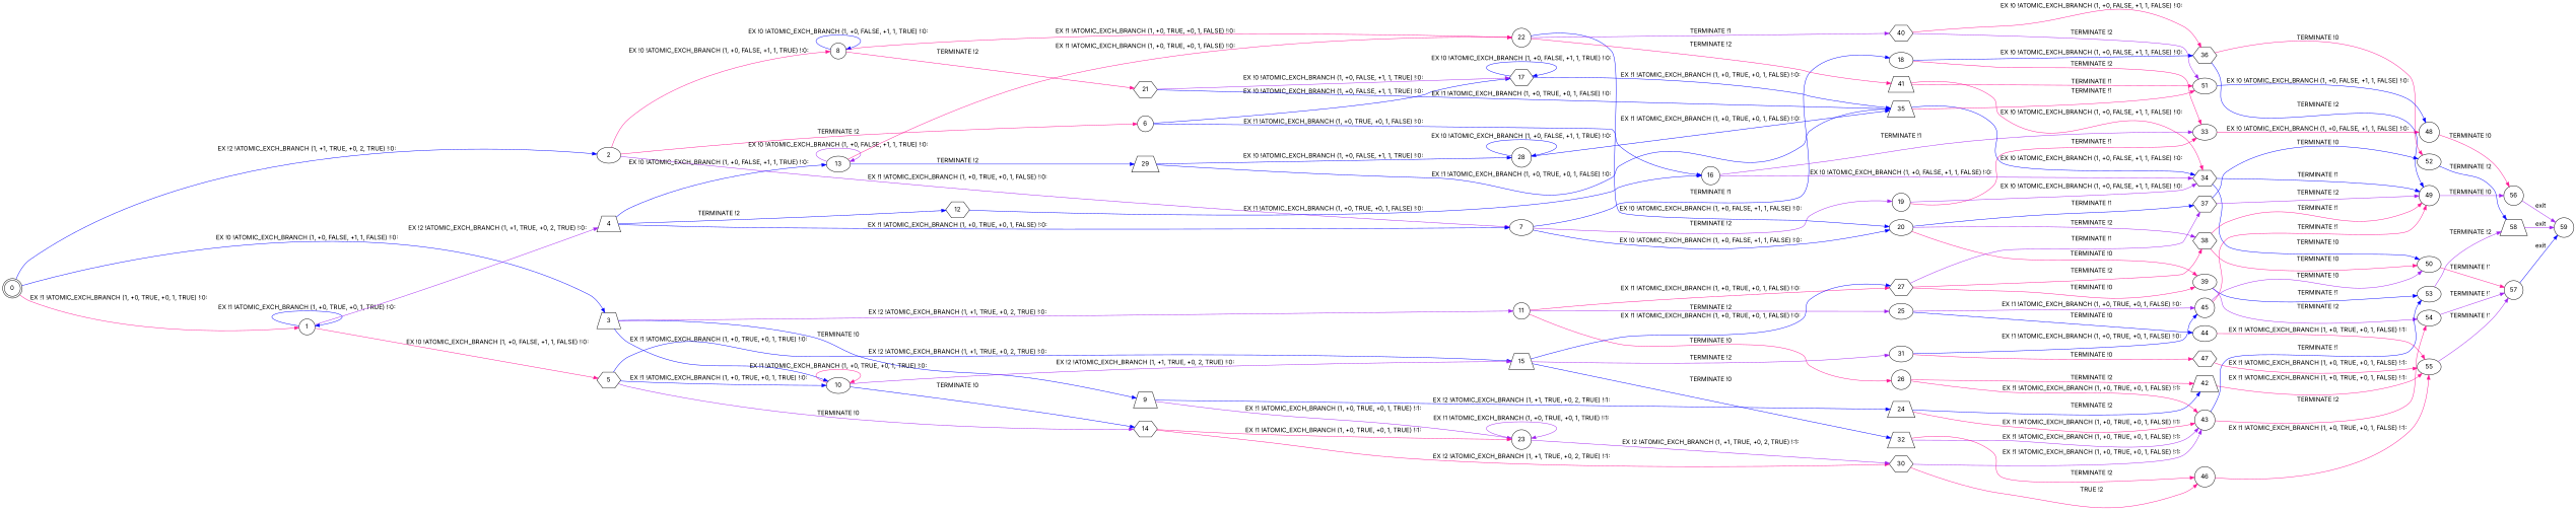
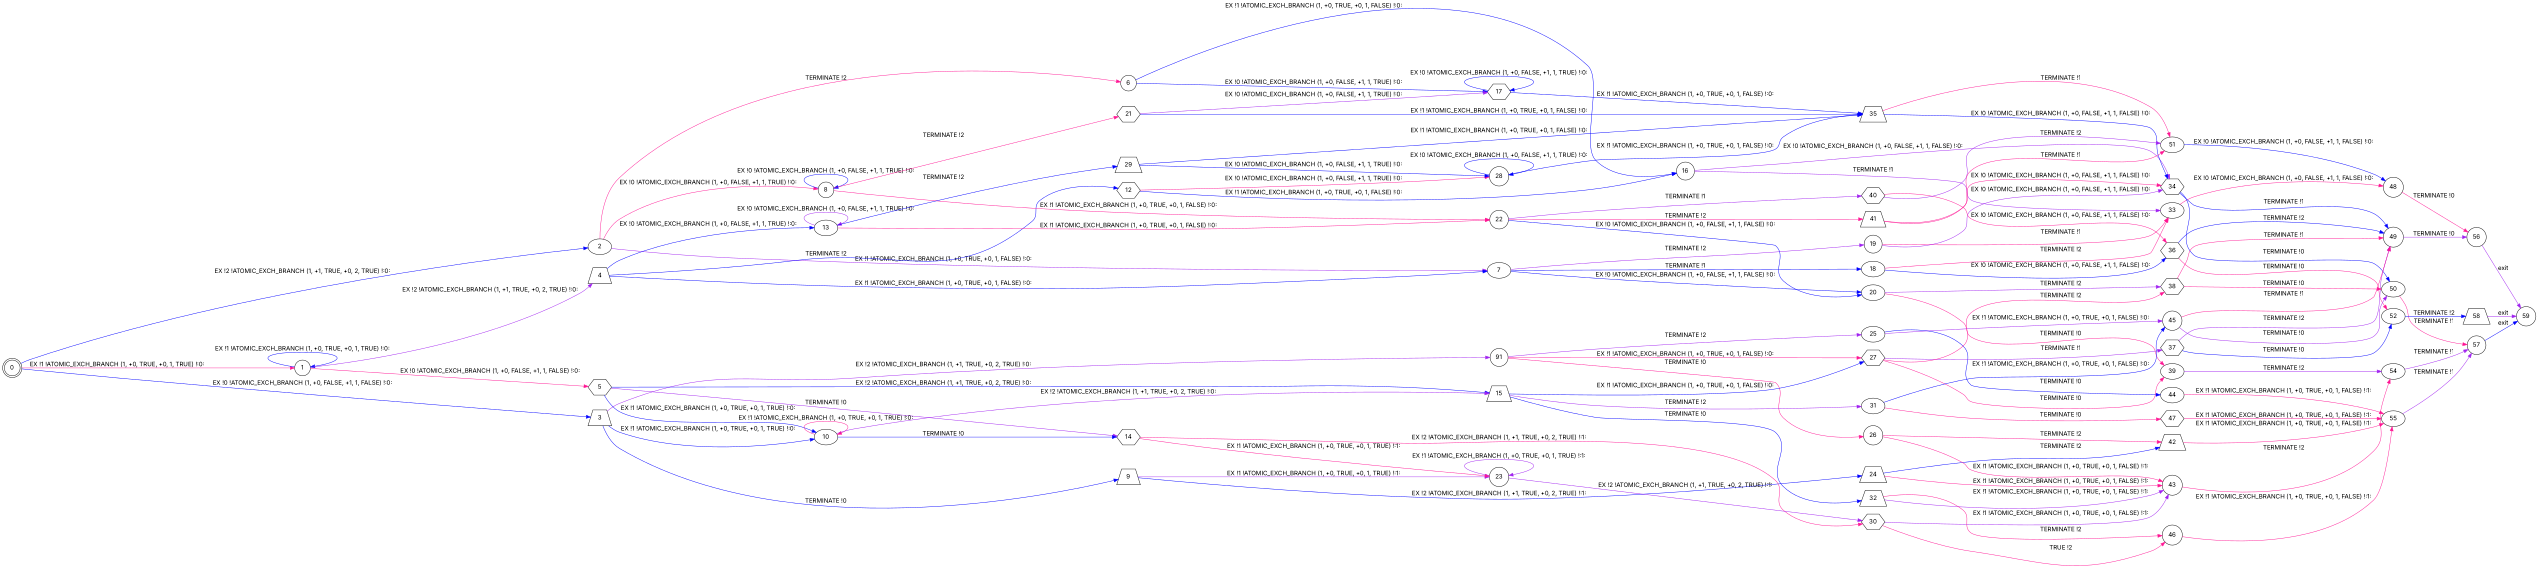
  digraph {
    fontname=Inter
    rankdir=LR
    node [fontname=Inter shape=circle]
    edge [color=blue fontname=Inter]
    0 [peripheries=2]
    1
    2 [shape=ellipse]
    3 [shape=trapezium]
    4 [shape=trapezium]
    5 [shape=hexagon]
    6
    7 [shape=ellipse]
    8
    9 [shape=trapezium]
    10 [shape=ellipse]
-   11
+   11 [label=91]
    12 [shape=hexagon]
    13 [shape=ellipse]
    14 [shape=hexagon]
    15 [shape=trapezium]
    16
    17 [shape=hexagon]
    18 [shape=ellipse]
    19
    20 [shape=ellipse]
    21 [shape=hexagon]
    22
    23
    24 [shape=trapezium]
    25 [shape=ellipse]
    26
    27 [shape=hexagon]
    28
    29 [shape=trapezium]
    30 [shape=hexagon]
    31 [shape=ellipse]
    32 [shape=trapezium]
    33 [shape=ellipse]
    34 [shape=hexagon]
    35 [shape=trapezium]
    36 [shape=hexagon]
    37 [shape=hexagon]
    38 [shape=hexagon]
    39 [shape=ellipse]
    40 [shape=hexagon]
    41 [shape=trapezium]
    42 [shape=trapezium]
    43
    44 [shape=ellipse]
    45
    46
    47 [shape=hexagon]
    48
    49
    50 [shape=ellipse]
    51 [shape=ellipse]
    52 [shape=ellipse]
-   53 [shape=ellipse]
    54 [shape=ellipse]
    55 [shape=ellipse]
    56
    57
    58 [shape=trapezium]
    59
    0 -> 1 [color=deeppink label="EX !1 !ATOMIC_EXCH_BRANCH (1, +0, TRUE, +0, 1, TRUE) !:0:"]
    0 -> 2 [label="EX !2 !ATOMIC_EXCH_BRANCH (1, +1, TRUE, +0, 2, TRUE) !:0:"]
    0 -> 3 [label="EX !0 !ATOMIC_EXCH_BRANCH (1, +0, FALSE, +1, 1, FALSE) !:0:"]
    1 -> 1 [label="EX !1 !ATOMIC_EXCH_BRANCH (1, +0, TRUE, +0, 1, TRUE) !:0:"]
    1 -> 4 [color=purple label="EX !2 !ATOMIC_EXCH_BRANCH (1, +1, TRUE, +0, 2, TRUE) !:0:"]
    1 -> 5 [color=deeppink label="EX !0 !ATOMIC_EXCH_BRANCH (1, +0, FALSE, +1, 1, FALSE) !:0:"]
    2 -> 6 [color=deeppink label="TERMINATE !2"]
    2 -> 7 [color=purple label="EX !1 !ATOMIC_EXCH_BRANCH (1, +0, TRUE, +0, 1, FALSE) !:0:"]
    2 -> 8 [color=deeppink label="EX !0 !ATOMIC_EXCH_BRANCH (1, +0, FALSE, +1, 1, TRUE) !:0:"]
    3 -> 9 [label="TERMINATE !0"]
    3 -> 10 [label="EX !1 !ATOMIC_EXCH_BRANCH (1, +0, TRUE, +0, 1, TRUE) !:0:"]
    3 -> 11 [color=purple label="EX !2 !ATOMIC_EXCH_BRANCH (1, +1, TRUE, +0, 2, TRUE) !:0:"]
    4 -> 7 [label="EX !1 !ATOMIC_EXCH_BRANCH (1, +0, TRUE, +0, 1, FALSE) !:0:"]
    4 -> 12 [label="TERMINATE !2"]
    4 -> 13 [label="EX !0 !ATOMIC_EXCH_BRANCH (1, +0, FALSE, +1, 1, TRUE) !:0:"]
    5 -> 10 [label="EX !1 !ATOMIC_EXCH_BRANCH (1, +0, TRUE, +0, 1, TRUE) !:0:"]
    5 -> 14 [color=purple label="TERMINATE !0"]
    5 -> 15 [label="EX !2 !ATOMIC_EXCH_BRANCH (1, +1, TRUE, +0, 2, TRUE) !:0:"]
    6 -> 16 [label="EX !1 !ATOMIC_EXCH_BRANCH (1, +0, TRUE, +0, 1, FALSE) !:0:"]
    6 -> 17 [label="EX !0 !ATOMIC_EXCH_BRANCH (1, +0, FALSE, +1, 1, TRUE) !:0:"]
    7 -> 18 [label="TERMINATE !1"]
    7 -> 19 [color=purple label="TERMINATE !2"]
    7 -> 20 [label="EX !0 !ATOMIC_EXCH_BRANCH (1, +0, FALSE, +1, 1, FALSE) !:0:"]
    8 -> 8 [label="EX !0 !ATOMIC_EXCH_BRANCH (1, +0, FALSE, +1, 1, TRUE) !:0:"]
    8 -> 21 [color=deeppink label="TERMINATE !2"]
    8 -> 22 [color=deeppink label="EX !1 !ATOMIC_EXCH_BRANCH (1, +0, TRUE, +0, 1, FALSE) !:0:"]
    9 -> 23 [color=purple label="EX !1 !ATOMIC_EXCH_BRANCH (1, +0, TRUE, +0, 1, TRUE) !:1:"]
    9 -> 24 [label="EX !2 !ATOMIC_EXCH_BRANCH (1, +1, TRUE, +0, 2, TRUE) !:1:"]
    10 -> 10 [color=deeppink label="EX !1 !ATOMIC_EXCH_BRANCH (1, +0, TRUE, +0, 1, TRUE) !:0:"]
    10 -> 14 [label="TERMINATE !0"]
    10 -> 15 [color=purple label="EX !2 !ATOMIC_EXCH_BRANCH (1, +1, TRUE, +0, 2, TRUE) !:0:"]
    11 -> 25 [color=purple label="TERMINATE !2"]
    11 -> 26 [color=deeppink label="TERMINATE !0"]
    11 -> 27 [color=deeppink label="EX !1 !ATOMIC_EXCH_BRANCH (1, +0, TRUE, +0, 1, FALSE) !:0:"]
    12 -> 16 [label="EX !1 !ATOMIC_EXCH_BRANCH (1, +0, TRUE, +0, 1, FALSE) !:0:"]
+   12 -> 28 [color=deeppink label="EX !0 !ATOMIC_EXCH_BRANCH (1, +0, FALSE, +1, 1, TRUE) !:0:"]
    13 -> 13 [color=purple label="EX !0 !ATOMIC_EXCH_BRANCH (1, +0, FALSE, +1, 1, TRUE) !:0:"]
    13 -> 22 [color=deeppink label="EX !1 !ATOMIC_EXCH_BRANCH (1, +0, TRUE, +0, 1, FALSE) !:0:"]
    13 -> 29 [label="TERMINATE !2"]
    14 -> 23 [color=deeppink label="EX !1 !ATOMIC_EXCH_BRANCH (1, +0, TRUE, +0, 1, TRUE) !:1:"]
    14 -> 30 [color=deeppink label="EX !2 !ATOMIC_EXCH_BRANCH (1, +1, TRUE, +0, 2, TRUE) !:1:"]
    15 -> 27 [label="EX !1 !ATOMIC_EXCH_BRANCH (1, +0, TRUE, +0, 1, FALSE) !:0:"]
    15 -> 31 [color=purple label="TERMINATE !2"]
    15 -> 32 [label="TERMINATE !0"]
    16 -> 33 [color=purple label="TERMINATE !1"]
    16 -> 34 [color=purple label="EX !0 !ATOMIC_EXCH_BRANCH (1, +0, FALSE, +1, 1, FALSE) !:0:"]
    17 -> 17 [label="EX !0 !ATOMIC_EXCH_BRANCH (1, +0, FALSE, +1, 1, TRUE) !:0:"]
    17 -> 35 [label="EX !1 !ATOMIC_EXCH_BRANCH (1, +0, TRUE, +0, 1, FALSE) !:0:"]
    18 -> 33 [color=deeppink label="TERMINATE !2"]
    18 -> 36 [label="EX !0 !ATOMIC_EXCH_BRANCH (1, +0, FALSE, +1, 1, FALSE) !:0:"]
    19 -> 33 [color=deeppink label="TERMINATE !1"]
    19 -> 34 [color=purple label="EX !0 !ATOMIC_EXCH_BRANCH (1, +0, FALSE, +1, 1, FALSE) !:0:"]
-   20 -> 37 [label="TERMINATE !1"]
    20 -> 38 [color=purple label="TERMINATE !2"]
    20 -> 39 [color=deeppink label="TERMINATE !0"]
    21 -> 17 [color=purple label="EX !0 !ATOMIC_EXCH_BRANCH (1, +0, FALSE, +1, 1, TRUE) !:0:"]
    21 -> 35 [label="EX !1 !ATOMIC_EXCH_BRANCH (1, +0, TRUE, +0, 1, FALSE) !:0:"]
    22 -> 20 [label="EX !0 !ATOMIC_EXCH_BRANCH (1, +0, FALSE, +1, 1, FALSE) !:0:"]
    22 -> 40 [color=purple label="TERMINATE !1"]
    22 -> 41 [color=deeppink label="TERMINATE !2"]
    23 -> 23 [color=purple label="EX !1 !ATOMIC_EXCH_BRANCH (1, +0, TRUE, +0, 1, TRUE) !:1:"]
    23 -> 30 [color=purple label="EX !2 !ATOMIC_EXCH_BRANCH (1, +1, TRUE, +0, 2, TRUE) !:1:"]
    24 -> 42 [label="TERMINATE !2"]
    24 -> 43 [color=deeppink label="EX !1 !ATOMIC_EXCH_BRANCH (1, +0, TRUE, +0, 1, FALSE) !:1:"]
    25 -> 44 [label="TERMINATE !0"]
    25 -> 45 [color=purple label="EX !1 !ATOMIC_EXCH_BRANCH (1, +0, TRUE, +0, 1, FALSE) !:0:"]
    26 -> 42 [color=deeppink label="TERMINATE !2"]
    26 -> 43 [color=deeppink label="EX !1 !ATOMIC_EXCH_BRANCH (1, +0, TRUE, +0, 1, FALSE) !:1:"]
    27 -> 37 [color=purple label="TERMINATE !1"]
    27 -> 38 [color=deeppink label="TERMINATE !2"]
    27 -> 39 [color=deeppink label="TERMINATE !0"]
    28 -> 28 [label="EX !0 !ATOMIC_EXCH_BRANCH (1, +0, FALSE, +1, 1, TRUE) !:0:"]
    28 -> 35 [label="EX !1 !ATOMIC_EXCH_BRANCH (1, +0, TRUE, +0, 1, FALSE) !:0:"]
    29 -> 28 [label="EX !0 !ATOMIC_EXCH_BRANCH (1, +0, FALSE, +1, 1, TRUE) !:0:"]
    29 -> 35 [label="EX !1 !ATOMIC_EXCH_BRANCH (1, +0, TRUE, +0, 1, FALSE) !:0:"]
    30 -> 43 [color=purple label="EX !1 !ATOMIC_EXCH_BRANCH (1, +0, TRUE, +0, 1, FALSE) !:1:"]
    30 -> 46 [color=deeppink label="TRUE !2"]
    31 -> 45 [label="EX !1 !ATOMIC_EXCH_BRANCH (1, +0, TRUE, +0, 1, FALSE) !:0:"]
    31 -> 47 [color=deeppink label="TERMINATE !0"]
    32 -> 43 [color=purple label="EX !1 !ATOMIC_EXCH_BRANCH (1, +0, TRUE, +0, 1, FALSE) !:1:"]
    32 -> 46 [color=deeppink label="TERMINATE !2"]
    33 -> 48 [color=deeppink label="EX !0 !ATOMIC_EXCH_BRANCH (1, +0, FALSE, +1, 1, FALSE) !:0:"]
    34 -> 49 [label="TERMINATE !1"]
    34 -> 50 [label="TERMINATE !0"]
    35 -> 34 [label="EX !0 !ATOMIC_EXCH_BRANCH (1, +0, FALSE, +1, 1, FALSE) !:0:"]
    35 -> 51 [color=deeppink label="TERMINATE !1"]
    36 -> 49 [label="TERMINATE !2"]
    36 -> 52 [color=deeppink label="TERMINATE !0"]
    37 -> 49 [color=purple label="TERMINATE !2"]
    37 -> 52 [label="TERMINATE !0"]
    38 -> 49 [color=deeppink label="TERMINATE !1"]
    38 -> 50 [color=deeppink label="TERMINATE !0"]
-   39 -> 53 [label="TERMINATE !1"]
    39 -> 54 [color=purple label="TERMINATE !2"]
    40 -> 36 [color=deeppink label="EX !0 !ATOMIC_EXCH_BRANCH (1, +0, FALSE, +1, 1, FALSE) !:0:"]
    40 -> 51 [color=purple label="TERMINATE !2"]
    41 -> 34 [color=deeppink label="EX !0 !ATOMIC_EXCH_BRANCH (1, +0, FALSE, +1, 1, FALSE) !:0:"]
    41 -> 51 [color=deeppink label="TERMINATE !1"]
    42 -> 55 [color=deeppink label="EX !1 !ATOMIC_EXCH_BRANCH (1, +0, TRUE, +0, 1, FALSE) !:1:"]
-   43 -> 53 [label="TERMINATE !1"]
    43 -> 54 [color=deeppink label="TERMINATE !2"]
    44 -> 55 [color=deeppink label="EX !1 !ATOMIC_EXCH_BRANCH (1, +0, TRUE, +0, 1, FALSE) !:1:"]
    45 -> 49 [color=deeppink label="TERMINATE !1"]
    45 -> 50 [color=purple label="TERMINATE !0"]
    46 -> 55 [color=deeppink label="EX !1 !ATOMIC_EXCH_BRANCH (1, +0, TRUE, +0, 1, FALSE) !:1:"]
    47 -> 55 [color=deeppink label="EX !1 !ATOMIC_EXCH_BRANCH (1, +0, TRUE, +0, 1, FALSE) !:1:"]
    48 -> 56 [color=deeppink label="TERMINATE !0"]
    49 -> 56 [color=purple label="TERMINATE !0"]
    50 -> 57 [color=deeppink label="TERMINATE !1"]
    51 -> 48 [label="EX !0 !ATOMIC_EXCH_BRANCH (1, +0, FALSE, +1, 1, FALSE) !:0:"]
    52 -> 58 [label="TERMINATE !2"]
-   53 -> 58 [color=purple label="TERMINATE !2"]
    54 -> 57 [color=purple label="TERMINATE !1"]
    55 -> 57 [color=purple label="TERMINATE !1"]
    56 -> 59 [color=purple label=exit]
    57 -> 59 [label=exit]
    58 -> 59 [color=purple label=exit]
  }
